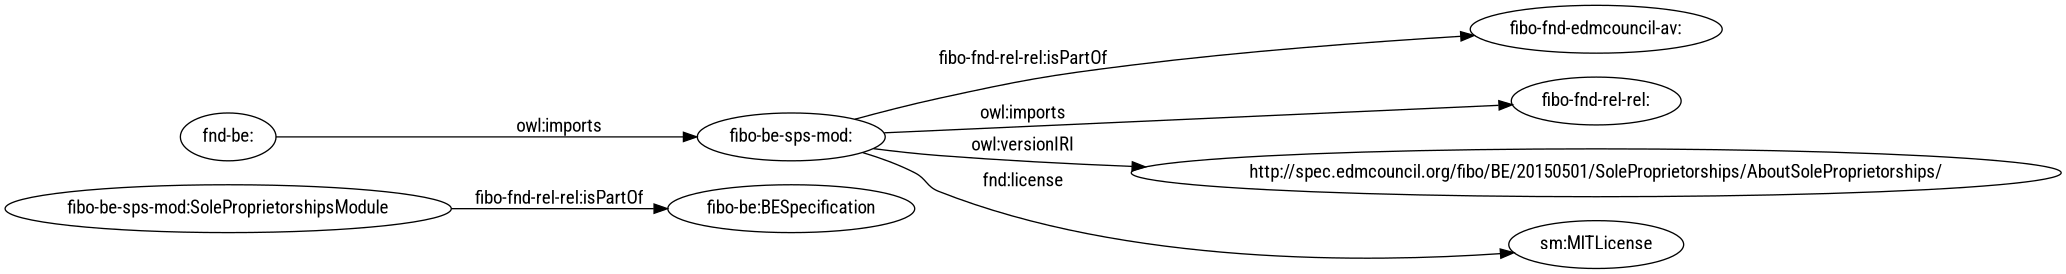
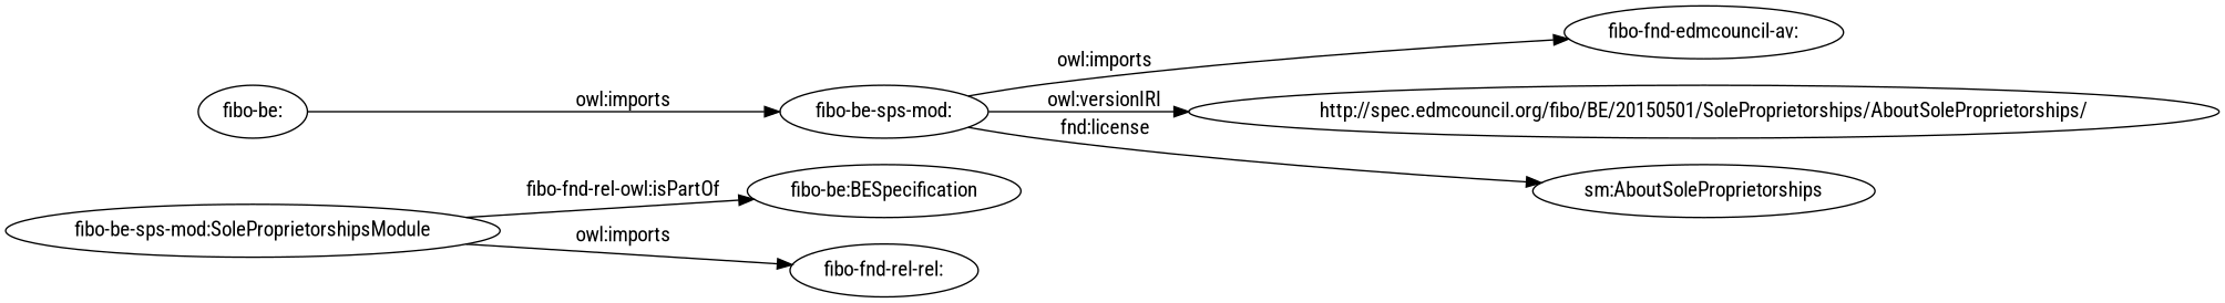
  digraph {
    fontname="Roboto Condensed"
    rankdir=LR
    node [fontname="Roboto Condensed"]
    edge [fontname="Roboto Condensed"]
    "fibo-be-sps-mod:SoleProprietorshipsModule"
    "fibo-be:BESpecification"
    n3 [label="fibo-fnd-edmcouncil-av:"]
    "fibo-be-sps-mod:"
    "fibo-fnd-rel-rel:"
    "http://spec.edmcouncil.org/fibo/BE/20150501/SoleProprietorships/AboutSoleProprietorships/"
-   "sm:MITLicense"
-   "fibo-be:" [label="fnd-be:"]
-   "fibo-be-sps-mod:SoleProprietorshipsModule" -> "fibo-be:BESpecification" [label="fibo-fnd-rel-rel:isPartOf"]
-   "fibo-be-sps-mod:" -> n3 [label="fibo-fnd-rel-rel:isPartOf"]
-   "fibo-be-sps-mod:" -> "fibo-fnd-rel-rel:" [label="owl:imports"]
+   "sm:MITLicense" [label="sm:AboutSoleProprietorships"]
+   "fibo-be:"
+   "fibo-be-sps-mod:SoleProprietorshipsModule" -> "fibo-be:BESpecification" [label="fibo-fnd-rel-owl:isPartOf"]
+   "fibo-be-sps-mod:" -> n3 [label="owl:imports"]
+   "fibo-be-sps-mod:SoleProprietorshipsModule" -> "fibo-fnd-rel-rel:" [label="owl:imports"]
    "fibo-be-sps-mod:" -> "http://spec.edmcouncil.org/fibo/BE/20150501/SoleProprietorships/AboutSoleProprietorships/" [label="owl:versionIRI"]
    "fibo-be-sps-mod:" -> "sm:MITLicense" [label="fnd:license"]
    "fibo-be:" -> "fibo-be-sps-mod:" [label="owl:imports"]
  }
